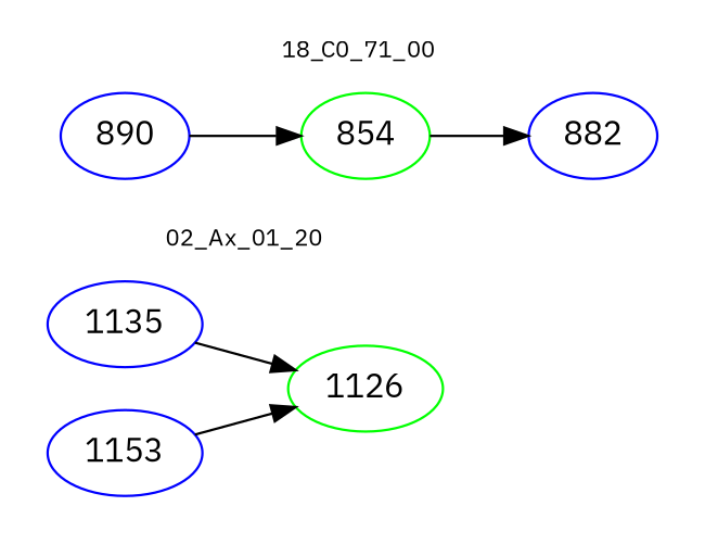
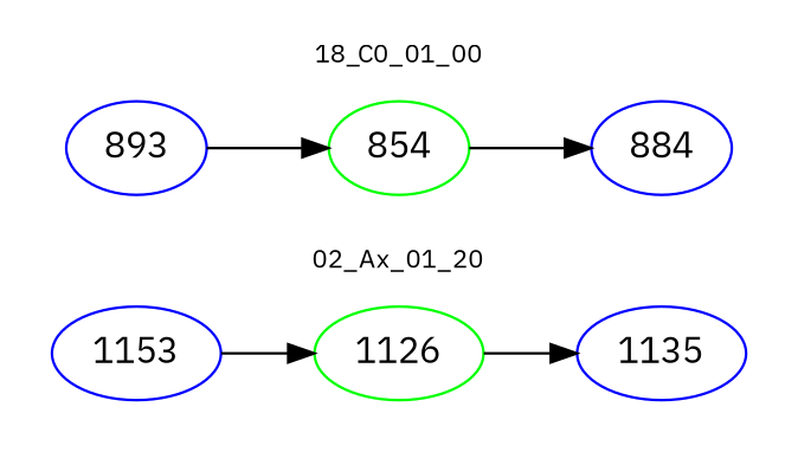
  digraph {
    fontname="IBM Plex Sans"
    rankdir=LR
    node [color=blue fontname="IBM Plex Sans"]
    edge [color=black fontname="IBM Plex Sans"]
    n1 [label=1135]
    n2 [color=green label=1126]
    n3 [label=1153]
-   n4 [label=890]
+   n4 [label=893]
    n5 [color=green label=854]
-   n6 [label=882]
+   n6 [label=884]
    subgraph cluster_1 {
      color=white
      fontsize=10
      label="02_Ax_01_20"
      n1
      n2
      n3
    }
    subgraph cluster_2 {
      color=white
      fontsize=10
-     label="18_C0_71_00"
+     label="18_C0_01_00"
      n4
      n5
      n6
    }
-   n1 -> n2
+   n2 -> n1
    n3 -> n2
    n4 -> n5
    n5 -> n6
  }
